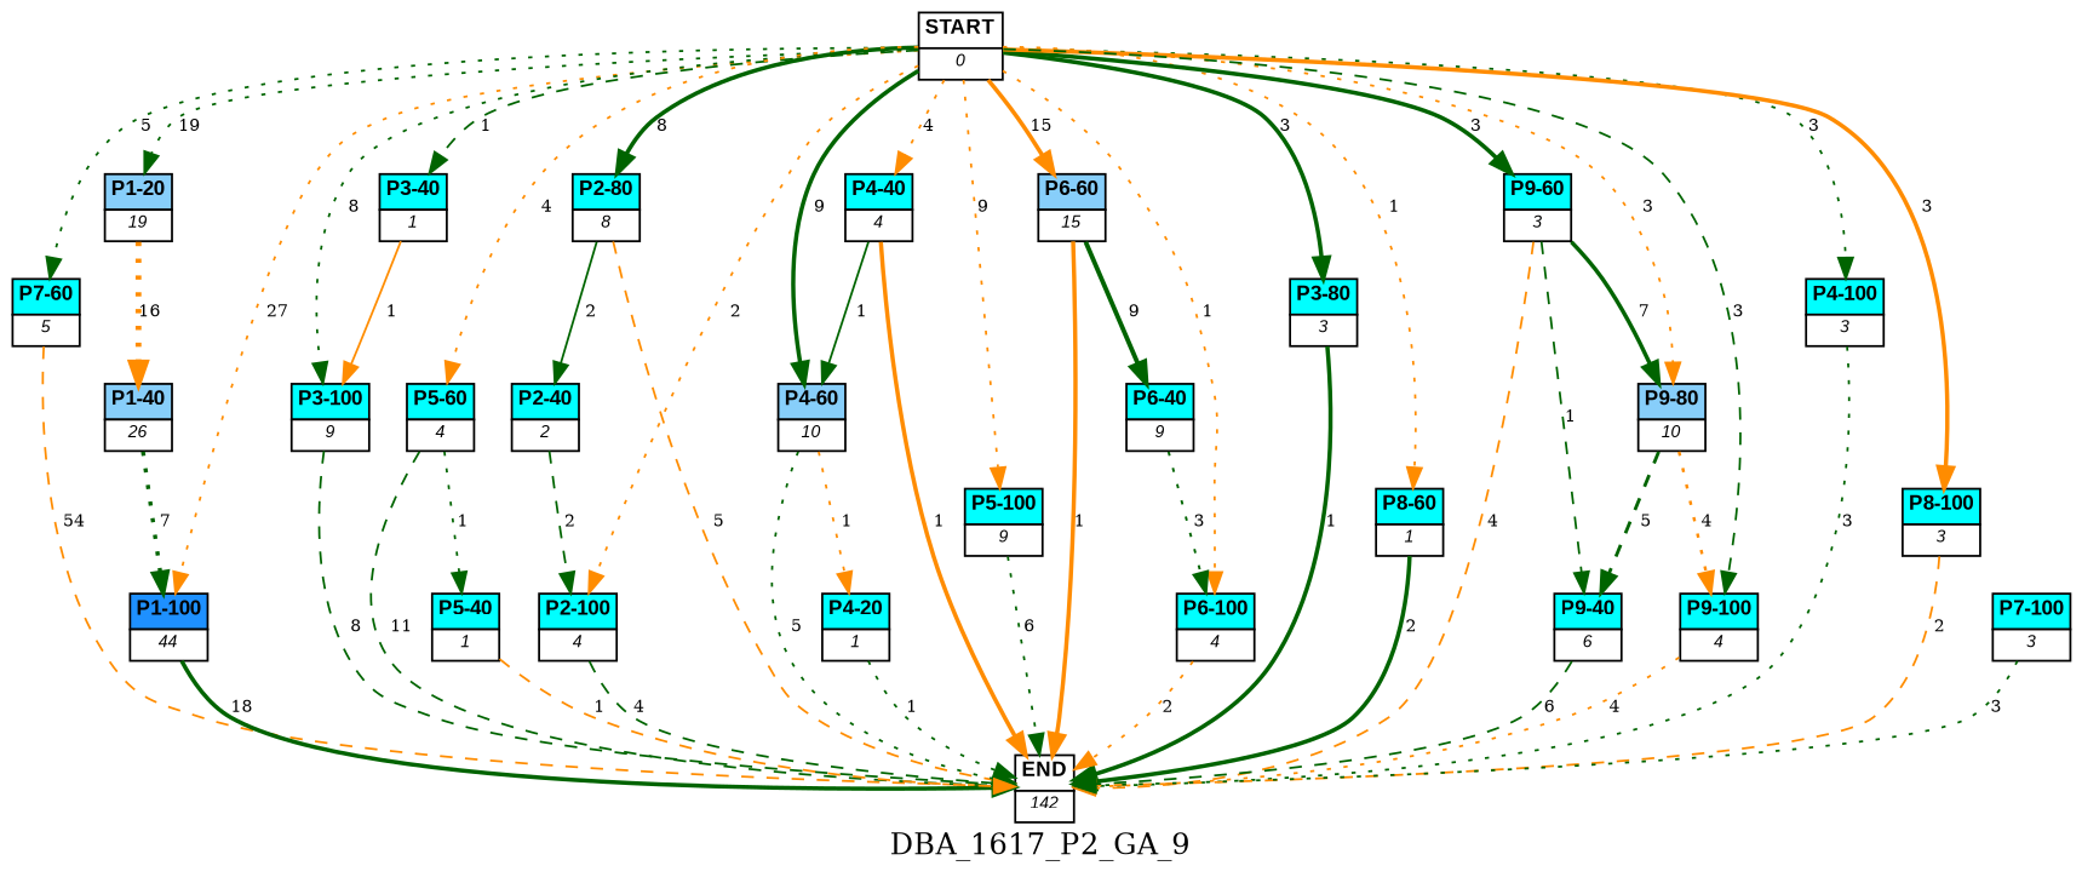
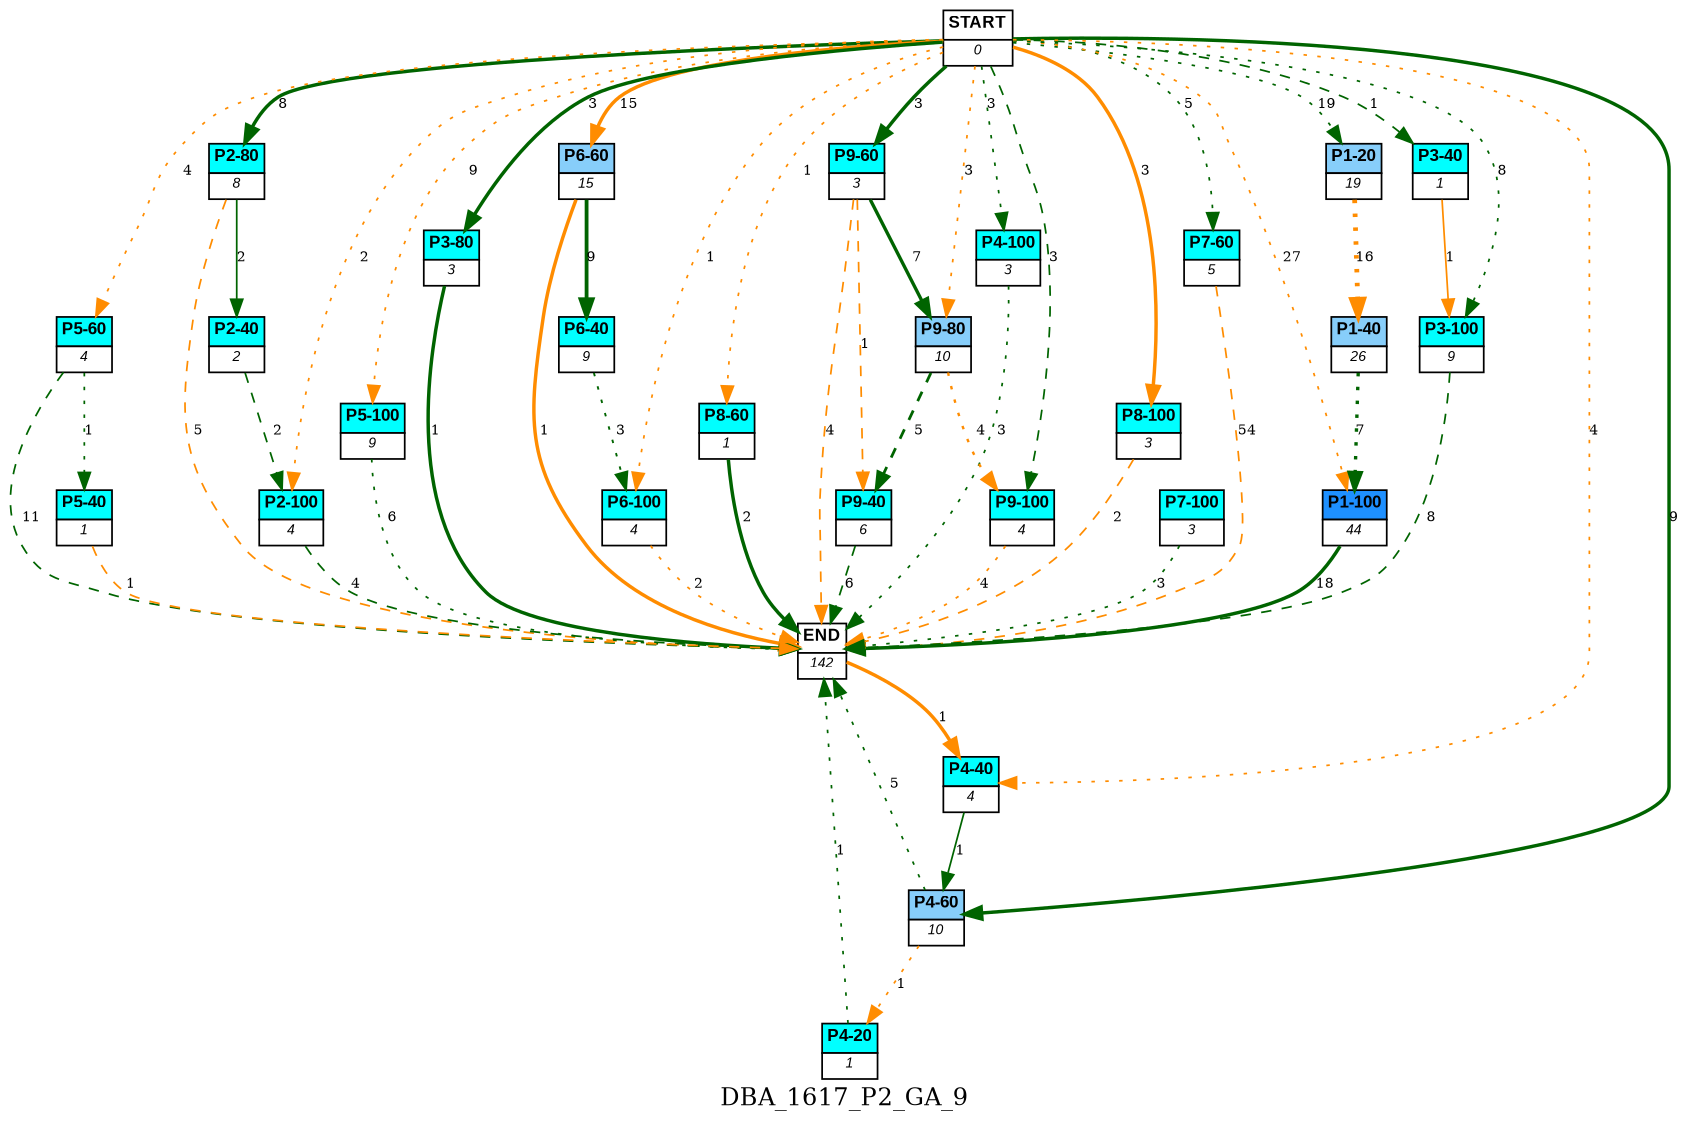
  digraph {
    fontname="DejaVu Serif"
    label=DBA_1617_P2_GA_9
    node [fontname="DejaVu Serif" shape=plain]
    edge [color=darkgreen fontname="DejaVu Serif" fontsize=8 labelfloat=false style=dotted]
    n1 [label=<<table border="0" cellborder="1" cellspacing="0"><tr><td bgcolor="white"><FONT face="Arial" POINT-SIZE="10"><b>START</b></FONT></td></tr><tr><td bgcolor="white"><FONT face="Arial" POINT-SIZE="8"><i>0</i></FONT></td></tr></table>>]
    n2 [label=<<table border="0" cellborder="1" cellspacing="0"><tr><td bgcolor="aqua"><FONT face="Arial" POINT-SIZE="10"><b>P7-60</b></FONT></td></tr><tr><td bgcolor="white"><FONT face="Arial" POINT-SIZE="8"><i>5</i></FONT></td></tr></table>>]
    n3 [label=<<table border="0" cellborder="1" cellspacing="0"><tr><td bgcolor="lightskyblue"><FONT face="Arial" POINT-SIZE="10"><b>P1-20</b></FONT></td></tr><tr><td bgcolor="white"><FONT face="Arial" POINT-SIZE="8"><i>19</i></FONT></td></tr></table>>]
    n4 [label=<<table border="0" cellborder="1" cellspacing="0"><tr><td bgcolor="dodgerblue"><FONT face="Arial" POINT-SIZE="10"><b>P1-100</b></FONT></td></tr><tr><td bgcolor="white"><FONT face="Arial" POINT-SIZE="8"><i>44</i></FONT></td></tr></table>>]
    n5 [label=<<table border="0" cellborder="1" cellspacing="0"><tr><td bgcolor="aqua"><FONT face="Arial" POINT-SIZE="10"><b>P2-80</b></FONT></td></tr><tr><td bgcolor="white"><FONT face="Arial" POINT-SIZE="8"><i>8</i></FONT></td></tr></table>>]
    n6 [label=<<table border="0" cellborder="1" cellspacing="0"><tr><td bgcolor="aqua"><FONT face="Arial" POINT-SIZE="10"><b>P3-40</b></FONT></td></tr><tr><td bgcolor="white"><FONT face="Arial" POINT-SIZE="8"><i>1</i></FONT></td></tr></table>>]
    n7 [label=<<table border="0" cellborder="1" cellspacing="0"><tr><td bgcolor="aqua"><FONT face="Arial" POINT-SIZE="10"><b>P3-100</b></FONT></td></tr><tr><td bgcolor="white"><FONT face="Arial" POINT-SIZE="8"><i>9</i></FONT></td></tr></table>>]
    n8 [label=<<table border="0" cellborder="1" cellspacing="0"><tr><td bgcolor="lightskyblue"><FONT face="Arial" POINT-SIZE="10"><b>P4-60</b></FONT></td></tr><tr><td bgcolor="white"><FONT face="Arial" POINT-SIZE="8"><i>10</i></FONT></td></tr></table>>]
    n9 [label=<<table border="0" cellborder="1" cellspacing="0"><tr><td bgcolor="aqua"><FONT face="Arial" POINT-SIZE="10"><b>P5-60</b></FONT></td></tr><tr><td bgcolor="white"><FONT face="Arial" POINT-SIZE="8"><i>4</i></FONT></td></tr></table>>]
    n10 [label=<<table border="0" cellborder="1" cellspacing="0"><tr><td bgcolor="lightskyblue"><FONT face="Arial" POINT-SIZE="10"><b>P6-60</b></FONT></td></tr><tr><td bgcolor="white"><FONT face="Arial" POINT-SIZE="8"><i>15</i></FONT></td></tr></table>>]
    n11 [label=<<table border="0" cellborder="1" cellspacing="0"><tr><td bgcolor="aqua"><FONT face="Arial" POINT-SIZE="10"><b>P4-40</b></FONT></td></tr><tr><td bgcolor="white"><FONT face="Arial" POINT-SIZE="8"><i>4</i></FONT></td></tr></table>>]
    n12 [label=<<table border="0" cellborder="1" cellspacing="0"><tr><td bgcolor="aqua"><FONT face="Arial" POINT-SIZE="10"><b>P5-100</b></FONT></td></tr><tr><td bgcolor="white"><FONT face="Arial" POINT-SIZE="8"><i>9</i></FONT></td></tr></table>>]
    n13 [label=<<table border="0" cellborder="1" cellspacing="0"><tr><td bgcolor="aqua"><FONT face="Arial" POINT-SIZE="10"><b>P3-80</b></FONT></td></tr><tr><td bgcolor="white"><FONT face="Arial" POINT-SIZE="8"><i>3</i></FONT></td></tr></table>>]
    n14 [label=<<table border="0" cellborder="1" cellspacing="0"><tr><td bgcolor="aqua"><FONT face="Arial" POINT-SIZE="10"><b>P8-60</b></FONT></td></tr><tr><td bgcolor="white"><FONT face="Arial" POINT-SIZE="8"><i>1</i></FONT></td></tr></table>>]
    n15 [label=<<table border="0" cellborder="1" cellspacing="0"><tr><td bgcolor="aqua"><FONT face="Arial" POINT-SIZE="10"><b>P9-60</b></FONT></td></tr><tr><td bgcolor="white"><FONT face="Arial" POINT-SIZE="8"><i>3</i></FONT></td></tr></table>>]
    n16 [label=<<table border="0" cellborder="1" cellspacing="0"><tr><td bgcolor="aqua"><FONT face="Arial" POINT-SIZE="10"><b>P2-100</b></FONT></td></tr><tr><td bgcolor="white"><FONT face="Arial" POINT-SIZE="8"><i>4</i></FONT></td></tr></table>>]
    n17 [label=<<table border="0" cellborder="1" cellspacing="0"><tr><td bgcolor="aqua"><FONT face="Arial" POINT-SIZE="10"><b>P4-100</b></FONT></td></tr><tr><td bgcolor="white"><FONT face="Arial" POINT-SIZE="8"><i>3</i></FONT></td></tr></table>>]
    n18 [label=<<table border="0" cellborder="1" cellspacing="0"><tr><td bgcolor="aqua"><FONT face="Arial" POINT-SIZE="10"><b>P8-100</b></FONT></td></tr><tr><td bgcolor="white"><FONT face="Arial" POINT-SIZE="8"><i>3</i></FONT></td></tr></table>>]
    n19 [label=<<table border="0" cellborder="1" cellspacing="0"><tr><td bgcolor="lightskyblue"><FONT face="Arial" POINT-SIZE="10"><b>P9-80</b></FONT></td></tr><tr><td bgcolor="white"><FONT face="Arial" POINT-SIZE="8"><i>10</i></FONT></td></tr></table>>]
    n20 [label=<<table border="0" cellborder="1" cellspacing="0"><tr><td bgcolor="aqua"><FONT face="Arial" POINT-SIZE="10"><b>P6-100</b></FONT></td></tr><tr><td bgcolor="white"><FONT face="Arial" POINT-SIZE="8"><i>4</i></FONT></td></tr></table>>]
    n21 [label=<<table border="0" cellborder="1" cellspacing="0"><tr><td bgcolor="aqua"><FONT face="Arial" POINT-SIZE="10"><b>P9-100</b></FONT></td></tr><tr><td bgcolor="white"><FONT face="Arial" POINT-SIZE="8"><i>4</i></FONT></td></tr></table>>]
    n22 [label=<<table border="0" cellborder="1" cellspacing="0"><tr><td bgcolor="white"><FONT face="Arial" POINT-SIZE="10"><b>END</b></FONT></td></tr><tr><td bgcolor="white"><FONT face="Arial" POINT-SIZE="8"><i>142</i></FONT></td></tr></table>>]
    n23 [label=<<table border="0" cellborder="1" cellspacing="0"><tr><td bgcolor="lightskyblue"><FONT face="Arial" POINT-SIZE="10"><b>P1-40</b></FONT></td></tr><tr><td bgcolor="white"><FONT face="Arial" POINT-SIZE="8"><i>26</i></FONT></td></tr></table>>]
    n24 [label=<<table border="0" cellborder="1" cellspacing="0"><tr><td bgcolor="aqua"><FONT face="Arial" POINT-SIZE="10"><b>P2-40</b></FONT></td></tr><tr><td bgcolor="white"><FONT face="Arial" POINT-SIZE="8"><i>2</i></FONT></td></tr></table>>]
    n25 [label=<<table border="0" cellborder="1" cellspacing="0"><tr><td bgcolor="aqua"><FONT face="Arial" POINT-SIZE="10"><b>P4-20</b></FONT></td></tr><tr><td bgcolor="white"><FONT face="Arial" POINT-SIZE="8"><i>1</i></FONT></td></tr></table>>]
    n26 [label=<<table border="0" cellborder="1" cellspacing="0"><tr><td bgcolor="aqua"><FONT face="Arial" POINT-SIZE="10"><b>P5-40</b></FONT></td></tr><tr><td bgcolor="white"><FONT face="Arial" POINT-SIZE="8"><i>1</i></FONT></td></tr></table>>]
    n27 [label=<<table border="0" cellborder="1" cellspacing="0"><tr><td bgcolor="aqua"><FONT face="Arial" POINT-SIZE="10"><b>P6-40</b></FONT></td></tr><tr><td bgcolor="white"><FONT face="Arial" POINT-SIZE="8"><i>9</i></FONT></td></tr></table>>]
    n28 [label=<<table border="0" cellborder="1" cellspacing="0"><tr><td bgcolor="aqua"><FONT face="Arial" POINT-SIZE="10"><b>P9-40</b></FONT></td></tr><tr><td bgcolor="white"><FONT face="Arial" POINT-SIZE="8"><i>6</i></FONT></td></tr></table>>]
    n29 [label=<<table border="0" cellborder="1" cellspacing="0"><tr><td bgcolor="aqua"><FONT face="Arial" POINT-SIZE="10"><b>P7-100</b></FONT></td></tr><tr><td bgcolor="white"><FONT face="Arial" POINT-SIZE="8"><i>3</i></FONT></td></tr></table>>]
    n1 -> n2 [label=5]
    n1 -> n3 [label=19]
    n1 -> n4 [color=darkorange label=27]
    n1 -> n5 [label=8 style=bold]
    n1 -> n6 [label=1 style=dashed]
    n1 -> n7 [label=8]
    n1 -> n8 [label=9 style=bold]
    n1 -> n9 [color=darkorange label=4]
    n1 -> n10 [color=darkorange label=15 style=bold]
    n1 -> n11 [color=darkorange label=4]
    n1 -> n12 [color=darkorange label=9]
    n1 -> n13 [label=3 style=bold]
    n1 -> n14 [color=darkorange label=1]
    n1 -> n15 [label=3 style=bold]
    n1 -> n16 [color=darkorange label=2]
    n1 -> n17 [label=3]
    n1 -> n18 [color=darkorange label=3 style=bold]
    n1 -> n19 [color=darkorange label=3]
    n1 -> n20 [color=darkorange label=1]
    n1 -> n21 [label=3 style=dashed]
    n2 -> n22 [color=darkorange label=54 style=dashed]
    n3 -> n23 [color=darkorange label=16 penwidth=2.77258872223978]
    n4 -> n22 [label=18 style=bold]
    n5 -> n22 [color=darkorange label=5 style=dashed]
    n5 -> n24 [label=2 penwidth=1 style=bold]
    n6 -> n7 [color=darkorange label=1 penwidth=1 style=bold]
    n7 -> n22 [label=8 style=dashed]
    n8 -> n22 [label=5]
    n8 -> n25 [color=darkorange label=1 penwidth=1]
    n9 -> n22 [label=11 style=dashed]
    n9 -> n26 [label=1 penwidth=1]
    n10 -> n22 [color=darkorange label=1 style=bold]
    n10 -> n27 [label=9 penwidth=2.19722457733622 style=bold]
    n11 -> n8 [label=1 penwidth=1 style=bold]
-   n11 -> n22 [color=darkorange label=1 style=bold]
+   n22 -> n11 [color=darkorange label=1 style=bold]
    n12 -> n22 [label=6]
    n13 -> n22 [label=1 style=bold]
    n14 -> n22 [label=2 style=bold]
    n15 -> n19 [label=7 penwidth=1.94591014905531 style=bold]
    n15 -> n22 [color=darkorange label=4 style=dashed]
-   n15 -> n28 [label=1 penwidth=1 style=dashed]
+   n15 -> n28 [color=darkorange label=1 penwidth=1 style=dashed]
    n16 -> n22 [label=4 style=dashed]
    n17 -> n22 [label=3]
    n18 -> n22 [color=darkorange label=2 style=dashed]
    n19 -> n21 [color=darkorange label=4 penwidth=1.38629436111989]
    n19 -> n28 [label=5 penwidth=1.6094379124341 style=dashed]
    n20 -> n22 [color=darkorange label=2]
    n21 -> n22 [color=darkorange label=4]
    n23 -> n4 [label=7 penwidth=1.94591014905531]
    n24 -> n16 [label=2 penwidth=1 style=dashed]
    n25 -> n22 [label=1]
    n26 -> n22 [color=darkorange label=1 style=dashed]
    n27 -> n20 [label=3 penwidth=1.09861228866811]
    n28 -> n22 [label=6 style=dashed]
    n29 -> n22 [label=3]
  }
